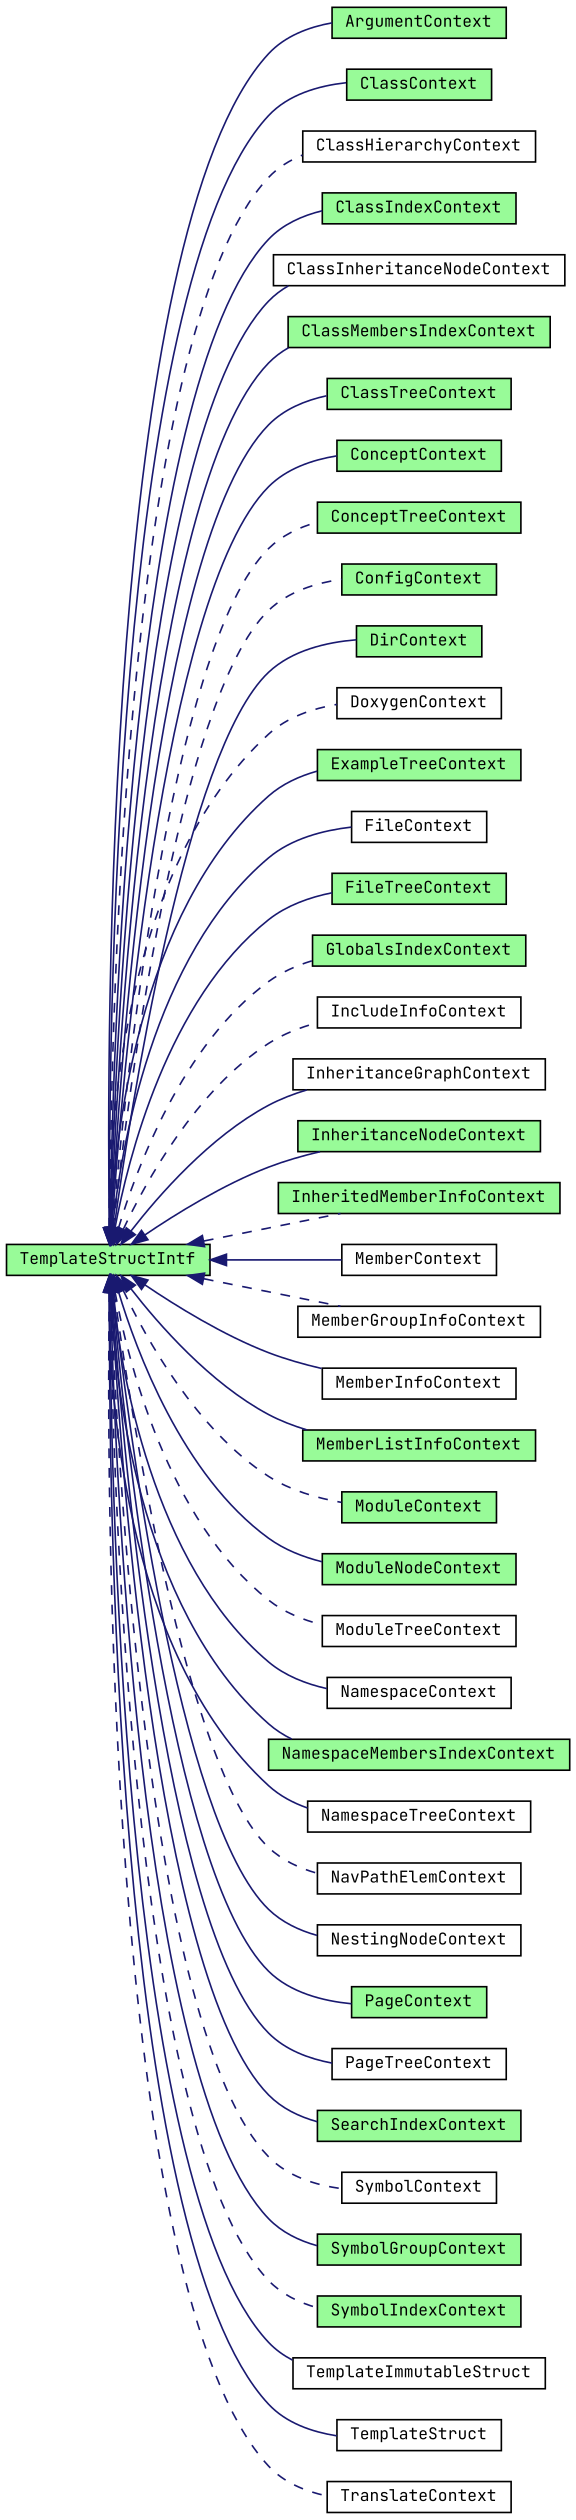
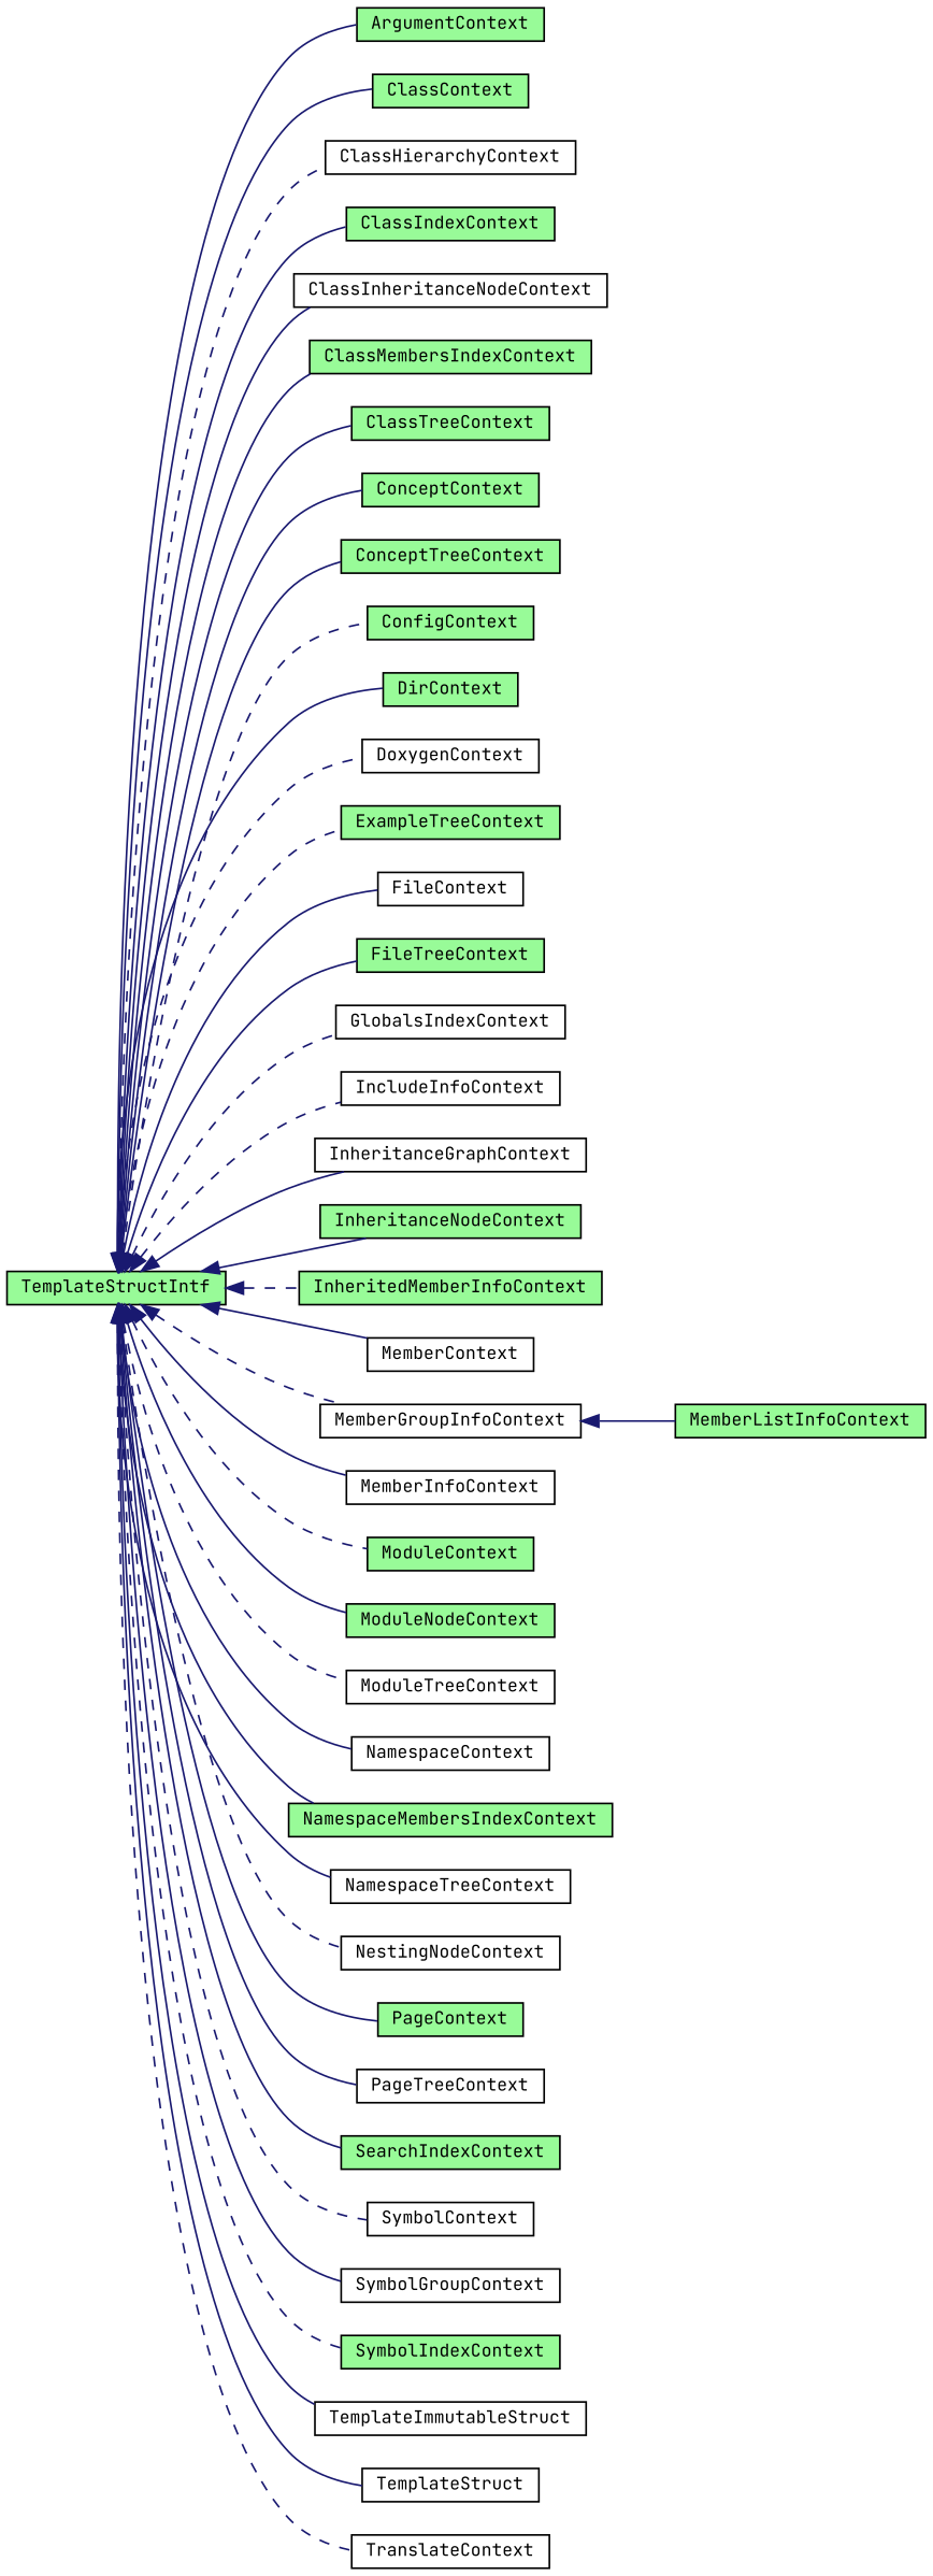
  digraph {
    fontname="JetBrains Mono"
    rankdir=LR
    node [color=black fillcolor=palegreen fontname="JetBrains Mono" fontsize=10 shape=record style=filled]
    edge [color=midnightblue dir=back fontname="JetBrains Mono" fontsize=10 labelfontname=Helvetica labelfontsize=10 style=solid]
    n1 [fontcolor=black height=0.2 label=TemplateStructIntf width=0.4]
    n2 [height=0.2 label=ArgumentContext width=0.4]
    n3 [height=0.2 label=ClassContext width=0.4]
    n4 [fillcolor=white height=0.2 label=ClassHierarchyContext width=0.4]
    n5 [height=0.2 label=ClassIndexContext width=0.4]
    n6 [fillcolor=white height=0.2 label=ClassInheritanceNodeContext width=0.4]
    n7 [height=0.2 label=ClassMembersIndexContext width=0.4]
    n8 [height=0.2 label=ClassTreeContext width=0.4]
    n9 [height=0.2 label=ConceptContext width=0.4]
    n10 [height=0.2 label=ConceptTreeContext width=0.4]
    n11 [height=0.2 label=ConfigContext width=0.4]
    n12 [height=0.2 label=DirContext width=0.4]
    n13 [fillcolor=white height=0.2 label=DoxygenContext width=0.4]
    n14 [height=0.2 label=ExampleTreeContext width=0.4]
    n15 [fillcolor=white height=0.2 label=FileContext width=0.4]
    n16 [height=0.2 label=FileTreeContext width=0.4]
-   n17 [height=0.2 label=GlobalsIndexContext width=0.4]
+   n17 [fillcolor=white height=0.2 label=GlobalsIndexContext width=0.4]
    n18 [fillcolor=white height=0.2 label=IncludeInfoContext width=0.4]
    n19 [fillcolor=white height=0.2 label=InheritanceGraphContext width=0.4]
    n20 [height=0.2 label=InheritanceNodeContext width=0.4]
    n21 [height=0.2 label=InheritedMemberInfoContext width=0.4]
    n22 [fillcolor=white height=0.2 label=MemberContext width=0.4]
    n23 [fillcolor=white height=0.2 label=MemberGroupInfoContext width=0.4]
    n24 [fillcolor=white height=0.2 label=MemberInfoContext width=0.4]
    n25 [height=0.2 label=MemberListInfoContext width=0.4]
    n26 [height=0.2 label=ModuleContext width=0.4]
    n27 [height=0.2 label=ModuleNodeContext width=0.4]
    n28 [fillcolor=white height=0.2 label=ModuleTreeContext width=0.4]
    n29 [fillcolor=white height=0.2 label=NamespaceContext width=0.4]
    n30 [height=0.2 label=NamespaceMembersIndexContext width=0.4]
    n31 [fillcolor=white height=0.2 label=NamespaceTreeContext width=0.4]
-   n32 [fillcolor=white height=0.2 label=NavPathElemContext width=0.4]
    n33 [fillcolor=white height=0.2 label=NestingNodeContext width=0.4]
    n34 [height=0.2 label=PageContext width=0.4]
    n35 [fillcolor=white height=0.2 label=PageTreeContext width=0.4]
    n36 [height=0.2 label=SearchIndexContext width=0.4]
    n37 [fillcolor=white height=0.2 label=SymbolContext width=0.4]
-   n38 [height=0.2 label=SymbolGroupContext width=0.4]
+   n38 [fillcolor=white height=0.2 label=SymbolGroupContext width=0.4]
    n39 [height=0.2 label=SymbolIndexContext width=0.4]
    n40 [fillcolor=white height=0.2 label=TemplateImmutableStruct width=0.4]
    n41 [fillcolor=white height=0.2 label=TemplateStruct width=0.4]
    n42 [fillcolor=white height=0.2 label=TranslateContext width=0.4]
    n1 -> n2
    n1 -> n3
    n1 -> n4 [style=dashed]
    n1 -> n5
    n1 -> n6
    n1 -> n7
    n1 -> n8
    n1 -> n9
-   n1 -> n10 [style=dashed]
+   n1 -> n10
    n1 -> n11 [style=dashed]
    n1 -> n12
    n1 -> n13 [style=dashed]
-   n1 -> n14
+   n1 -> n14 [style=dashed]
    n1 -> n15
    n1 -> n16
    n1 -> n17 [style=dashed]
    n1 -> n18 [style=dashed]
    n1 -> n19
    n1 -> n20
    n1 -> n21 [style=dashed]
    n1 -> n22
    n1 -> n23 [style=dashed]
    n1 -> n24
-   n1 -> n25
+   n23 -> n25
    n1 -> n26 [style=dashed]
    n1 -> n27
    n1 -> n28 [style=dashed]
    n1 -> n29
    n1 -> n30
    n1 -> n31
-   n1 -> n32 [style=dashed]
-   n1 -> n33
+   n1 -> n33 [style=dashed]
    n1 -> n34
    n1 -> n35
    n1 -> n36
    n1 -> n37 [style=dashed]
    n1 -> n38
    n1 -> n39 [style=dashed]
    n1 -> n40
    n1 -> n41
    n1 -> n42 [style=dashed]
  }
